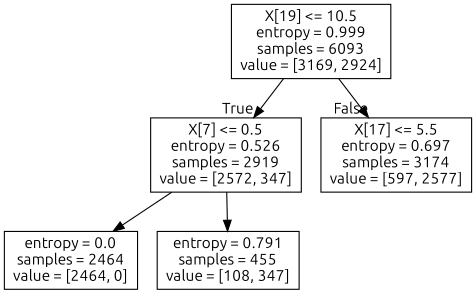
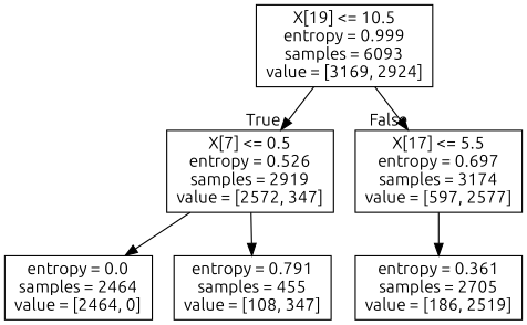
  digraph {
    fontname=Ubuntu
    node [fontname=Ubuntu shape=box]
    edge [fontname=Ubuntu]
    n1 [label="X[19] <= 10.5\nentropy = 0.999\nsamples = 6093\nvalue = [3169, 2924]"]
    n2 [label="X[7] <= 0.5\nentropy = 0.526\nsamples = 2919\nvalue = [2572, 347]"]
    n3 [label="X[17] <= 5.5\nentropy = 0.697\nsamples = 3174\nvalue = [597, 2577]"]
    n4 [label="entropy = 0.0\nsamples = 2464\nvalue = [2464, 0]"]
    n5 [label="entropy = 0.791\nsamples = 455\nvalue = [108, 347]"]
+   n6 [label="entropy = 0.361\nsamples = 2705\nvalue = [186, 2519]"]
    n1 -> n2 [headlabel=True labelangle=45 labeldistance=2.5]
    n1 -> n3 [headlabel=False labelangle=-45 labeldistance=2.5]
    n2 -> n4
    n2 -> n5
+   n3 -> n6
  }
